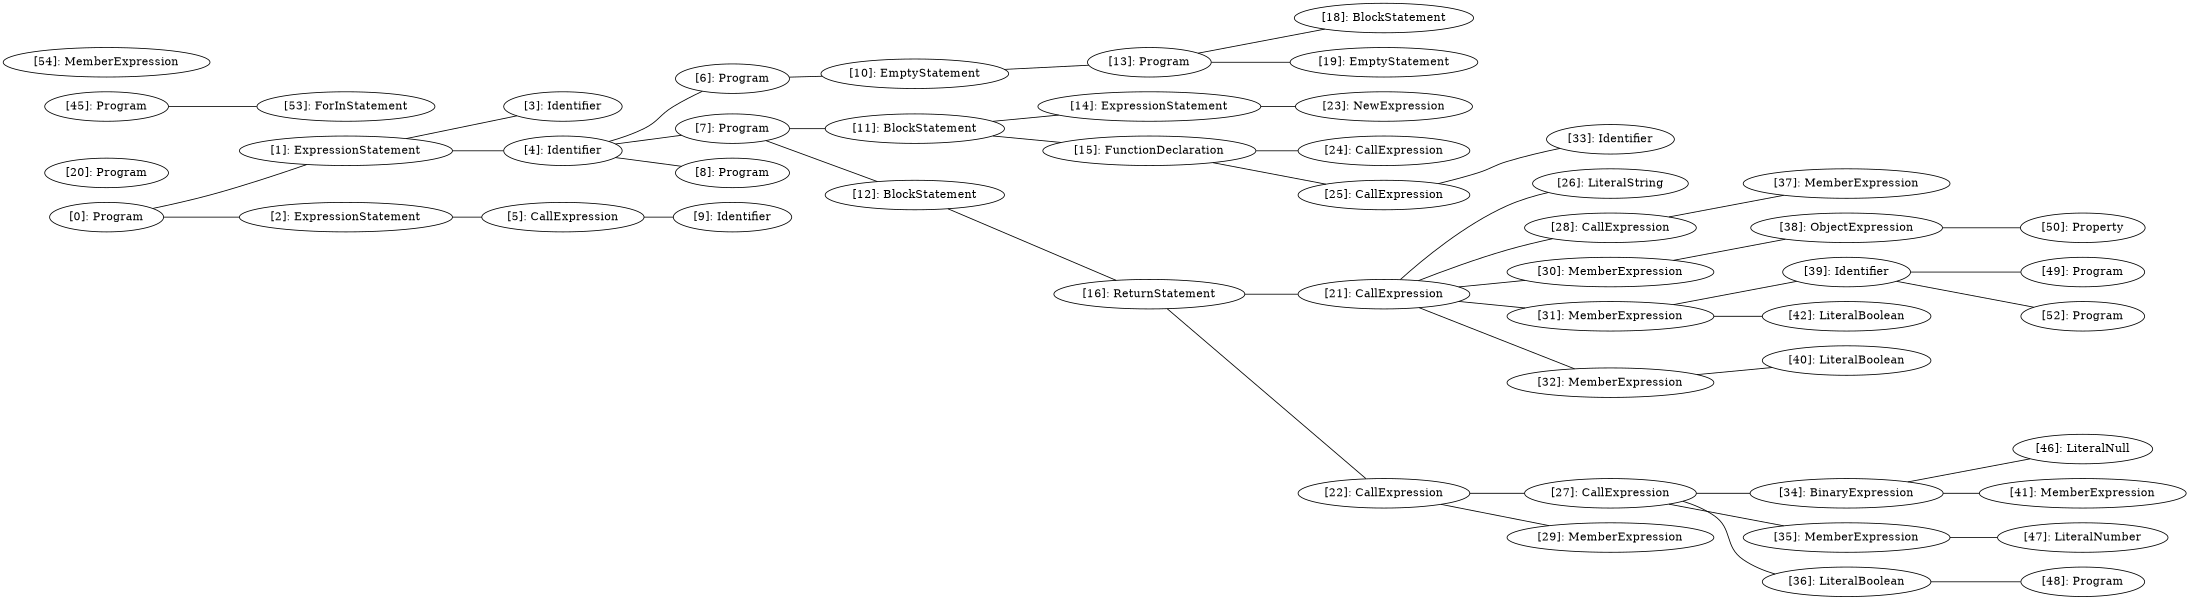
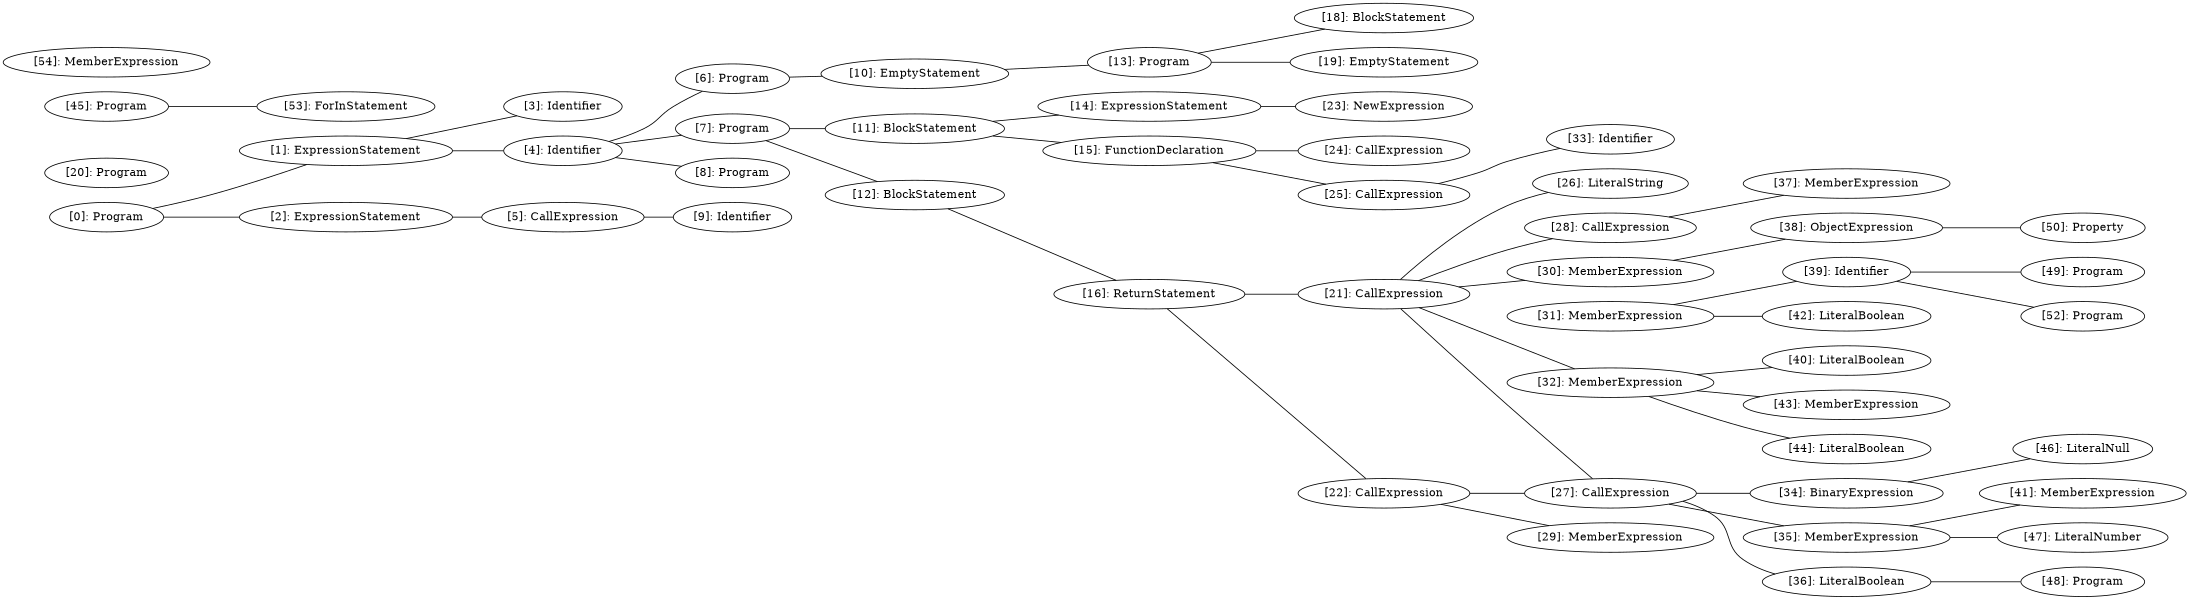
  graph {
    rankdir=LR
    n1 [label="[0]: Program"]
    n2 [label="[1]: ExpressionStatement"]
    n3 [label="[2]: ExpressionStatement"]
    n4 [label="[3]: Identifier"]
    n5 [label="[4]: Identifier"]
    n6 [label="[5]: CallExpression"]
    n7 [label="[6]: Program"]
    n8 [label="[7]: Program"]
    n9 [label="[8]: Program"]
    n10 [label="[9]: Identifier"]
    n11 [label="[10]: EmptyStatement"]
    n12 [label="[11]: BlockStatement"]
    n13 [label="[12]: BlockStatement"]
    n14 [label="[13]: Program"]
    n15 [label="[14]: ExpressionStatement"]
    n16 [label="[15]: FunctionDeclaration"]
    n17 [label="[16]: ReturnStatement"]
    n18 [label="[18]: BlockStatement"]
    n19 [label="[19]: EmptyStatement"]
    n20 [label="[23]: NewExpression"]
    n21 [label="[24]: CallExpression"]
    n22 [label="[25]: CallExpression"]
    n23 [label="[21]: CallExpression"]
    n24 [label="[22]: CallExpression"]
    n25 [label="[33]: Identifier"]
    n26 [label="[26]: LiteralString"]
    n27 [label="[28]: CallExpression"]
    n28 [label="[30]: MemberExpression"]
    n29 [label="[31]: MemberExpression"]
    n30 [label="[32]: MemberExpression"]
    n31 [label="[27]: CallExpression"]
    n32 [label="[29]: MemberExpression"]
    n33 [label="[20]: Program"]
    n34 [label="[37]: MemberExpression"]
    n35 [label="[38]: ObjectExpression"]
    n36 [label="[39]: Identifier"]
    n37 [label="[42]: LiteralBoolean"]
    n38 [label="[40]: LiteralBoolean"]
+   n39 [label="[43]: MemberExpression"]
+   n40 [label="[44]: LiteralBoolean"]
    n41 [label="[34]: BinaryExpression"]
    n42 [label="[35]: MemberExpression"]
    n43 [label="[36]: LiteralBoolean"]
    n44 [label="[41]: MemberExpression"]
    n45 [label="[46]: LiteralNull"]
    n46 [label="[47]: LiteralNumber"]
    n47 [label="[48]: Program"]
    n48 [label="[50]: Property"]
    n49 [label="[49]: Program"]
    n50 [label="[52]: Program"]
    n51 [label="[45]: Program"]
    n52 [label="[53]: ForInStatement"]
    n53 [label="[54]: MemberExpression"]
    n1 -- n2
    n1 -- n3
    n2 -- n4
    n2 -- n5
    n3 -- n6
    n5 -- n7
    n5 -- n8
    n5 -- n9
    n6 -- n10
    n7 -- n11
    n8 -- n12
    n8 -- n13
    n11 -- n14
    n12 -- n15
    n12 -- n16
    n13 -- n17
    n14 -- n18
    n14 -- n19
    n15 -- n20
    n16 -- n21
    n16 -- n22
    n17 -- n23
    n17 -- n24
    n22 -- n25
    n23 -- n26
    n23 -- n27
    n23 -- n28
-   n23 -- n29
+   n23 -- n31
    n23 -- n30
    n24 -- n31
    n24 -- n32
    n27 -- n34
    n28 -- n35
    n29 -- n36
    n29 -- n37
    n30 -- n38
+   n30 -- n39
+   n30 -- n40
    n31 -- n41
    n31 -- n42
    n31 -- n43
    n35 -- n48
    n36 -- n49
    n36 -- n50
-   n41 -- n44
+   n42 -- n44
    n41 -- n45
    n42 -- n46
    n43 -- n47
    n51 -- n52
  }
